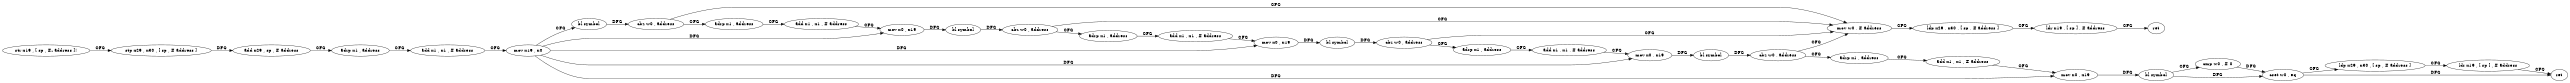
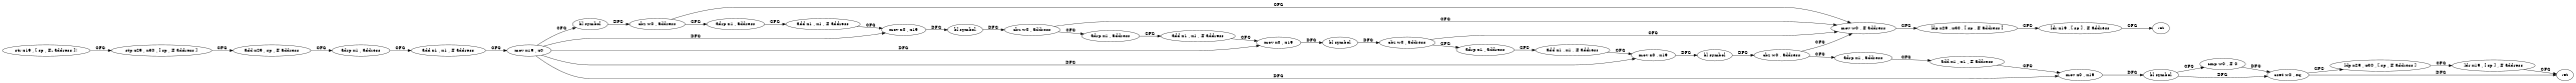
  digraph {
    rankdir=LR
    n1 [label="str x19 , [ sp , #- address ]!"]
    n2 [label="stp x29 , x30 , [ sp , # address ]"]
    n3 [label="add x29 , sp , # address"]
    n4 [label="adrp x1 , address"]
    n5 [label="add x1 , x1 , # address"]
    n6 [label="mov x19 , x0"]
    n7 [label="bl symbol"]
    n8 [label="mov x0 , x19"]
    n9 [label="mov x0 , x19"]
    n10 [label="mov x0 , x19"]
    n11 [label="mov x0 , x19"]
    n12 [label="cbz w0 , address"]
    n13 [label="bl symbol"]
    n14 [label="bl symbol"]
    n15 [label="bl symbol"]
    n16 [label="bl symbol"]
    n17 [label="mov w0 , # address"]
    n18 [label="adrp x1 , address"]
    n19 [label="ldp x29 , x30 , [ sp , # address ]"]
    n20 [label="add x1 , x1 , # address"]
    n21 [label="ldr x19 , [ sp ] , # address"]
    n22 [label=ret]
    n23 [label="cbz w0 , address"]
    n24 [label="adrp x1 , address"]
    n25 [label="add x1 , x1 , # address"]
    n26 [label="cbz w0 , address"]
    n27 [label="adrp x1 , address"]
    n28 [label="add x1 , x1 , # address"]
    n29 [label="cbz w0 , address"]
    n30 [label="adrp x1 , address"]
    n31 [label="add x1 , x1 , # address"]
    n32 [label="cmp w0 , # 0"]
    n33 [label="cset w0 , eq"]
    n34 [label="ldp x29 , x30 , [ sp , # address ]"]
    n35 [label=ret]
    n36 [label="ldr x19 , [ sp ] , # address"]
    n1 -> n2 [label=CFG]
-   n2 -> n3 [label=DFG]
+   n2 -> n3 [label=CFG]
    n3 -> n4 [label=CFG]
    n4 -> n5 [label=CFG]
    n5 -> n6 [label=CFG]
    n6 -> n7 [label=CFG]
    n6 -> n8 [label=DFG]
    n6 -> n9 [label=DFG]
    n6 -> n10 [label=DFG]
    n6 -> n11 [label=DFG]
    n7 -> n12 [label=DFG]
    n8 -> n13 [label=DFG]
    n9 -> n14 [label=DFG]
    n10 -> n15 [label=DFG]
    n11 -> n16 [label=DFG]
    n12 -> n17 [label=CFG]
    n12 -> n18 [label=CFG]
    n13 -> n23 [label=DFG]
    n14 -> n26 [label=DFG]
    n15 -> n29 [label=DFG]
    n16 -> n32 [label=CFG]
    n16 -> n33 [label=DFG]
    n17 -> n19 [label=CFG]
    n18 -> n20 [label=CFG]
    n19 -> n21 [label=CFG]
    n20 -> n8 [label=CFG]
    n21 -> n22 [label=CFG]
    n23 -> n17 [label=CFG]
    n23 -> n24 [label=CFG]
    n24 -> n25 [label=CFG]
    n25 -> n9 [label=CFG]
    n26 -> n17 [label=CFG]
    n26 -> n27 [label=CFG]
    n27 -> n28 [label=CFG]
    n28 -> n10 [label=CFG]
    n29 -> n17 [label=CFG]
    n29 -> n30 [label=CFG]
    n30 -> n31 [label=CFG]
    n31 -> n11 [label=CFG]
    n32 -> n33 [label=DFG]
    n33 -> n34 [label=CFG]
    n33 -> n35 [label=DFG]
    n34 -> n36 [label=CFG]
    n36 -> n35 [label=CFG]
  }
